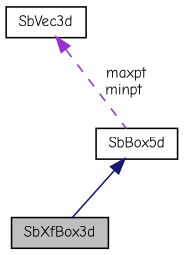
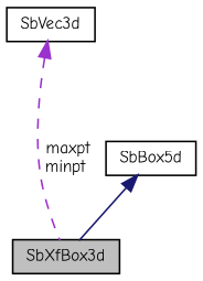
  digraph {
    fontname="Comic Neue"
    node [color=black fillcolor=white fontname="Comic Neue" fontsize=10 shape=record style=filled]
    edge [dir=back fontname="Comic Neue" fontsize=10 labelfontname=Helvetica labelfontsize=10]
    n1 [fillcolor=grey75 fontcolor=black height=0.2 label=SbXfBox3d width=0.4]
    n2 [height=0.2 label=SbBox5d width=0.4]
    n3 [height=0.2 label=SbVec3d width=0.4]
    n2 -> n1 [color=midnightblue style=solid]
-   n3 -> n2 [color=darkorchid3 label=" maxpt\nminpt" style=dashed]
+   n3 -> n1 [color=darkorchid3 label=" maxpt\nminpt" style=dashed]
  }
